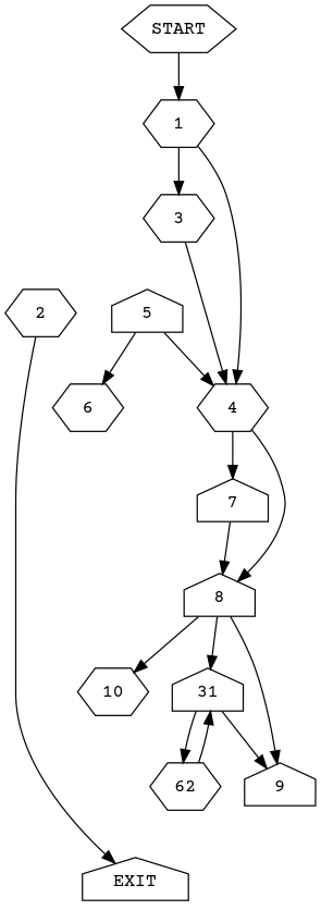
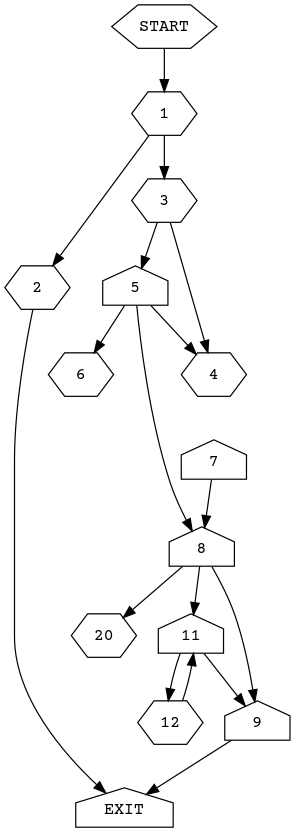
  digraph {
    fontname="Courier Prime"
    node [fontname="Courier Prime" shape=hexagon]
    edge [fontname="Courier Prime"]
    n1 [label=START]
    1
    2
    3
    n5 [label=EXIT shape=house]
    4
    5 [shape=house]
    7 [shape=house]
    8 [shape=house]
    6
    9 [shape=house]
-   10
-   11 [shape=house label=31]
-   12 [label=62]
+   10 [label=20]
+   11 [shape=house]
+   12
    n1 -> 1
-   1 -> 4
+   1 -> 2
    1 -> 3
    2 -> n5
    3 -> 4
-   4 -> 7
-   4 -> 8
+   3 -> 5
+   5 -> 8
    5 -> 4
    5 -> 6
    7 -> 8
    8 -> 9
    8 -> 10
    8 -> 11
+   9 -> n5
    11 -> 9
    11 -> 12
    12 -> 11
  }
